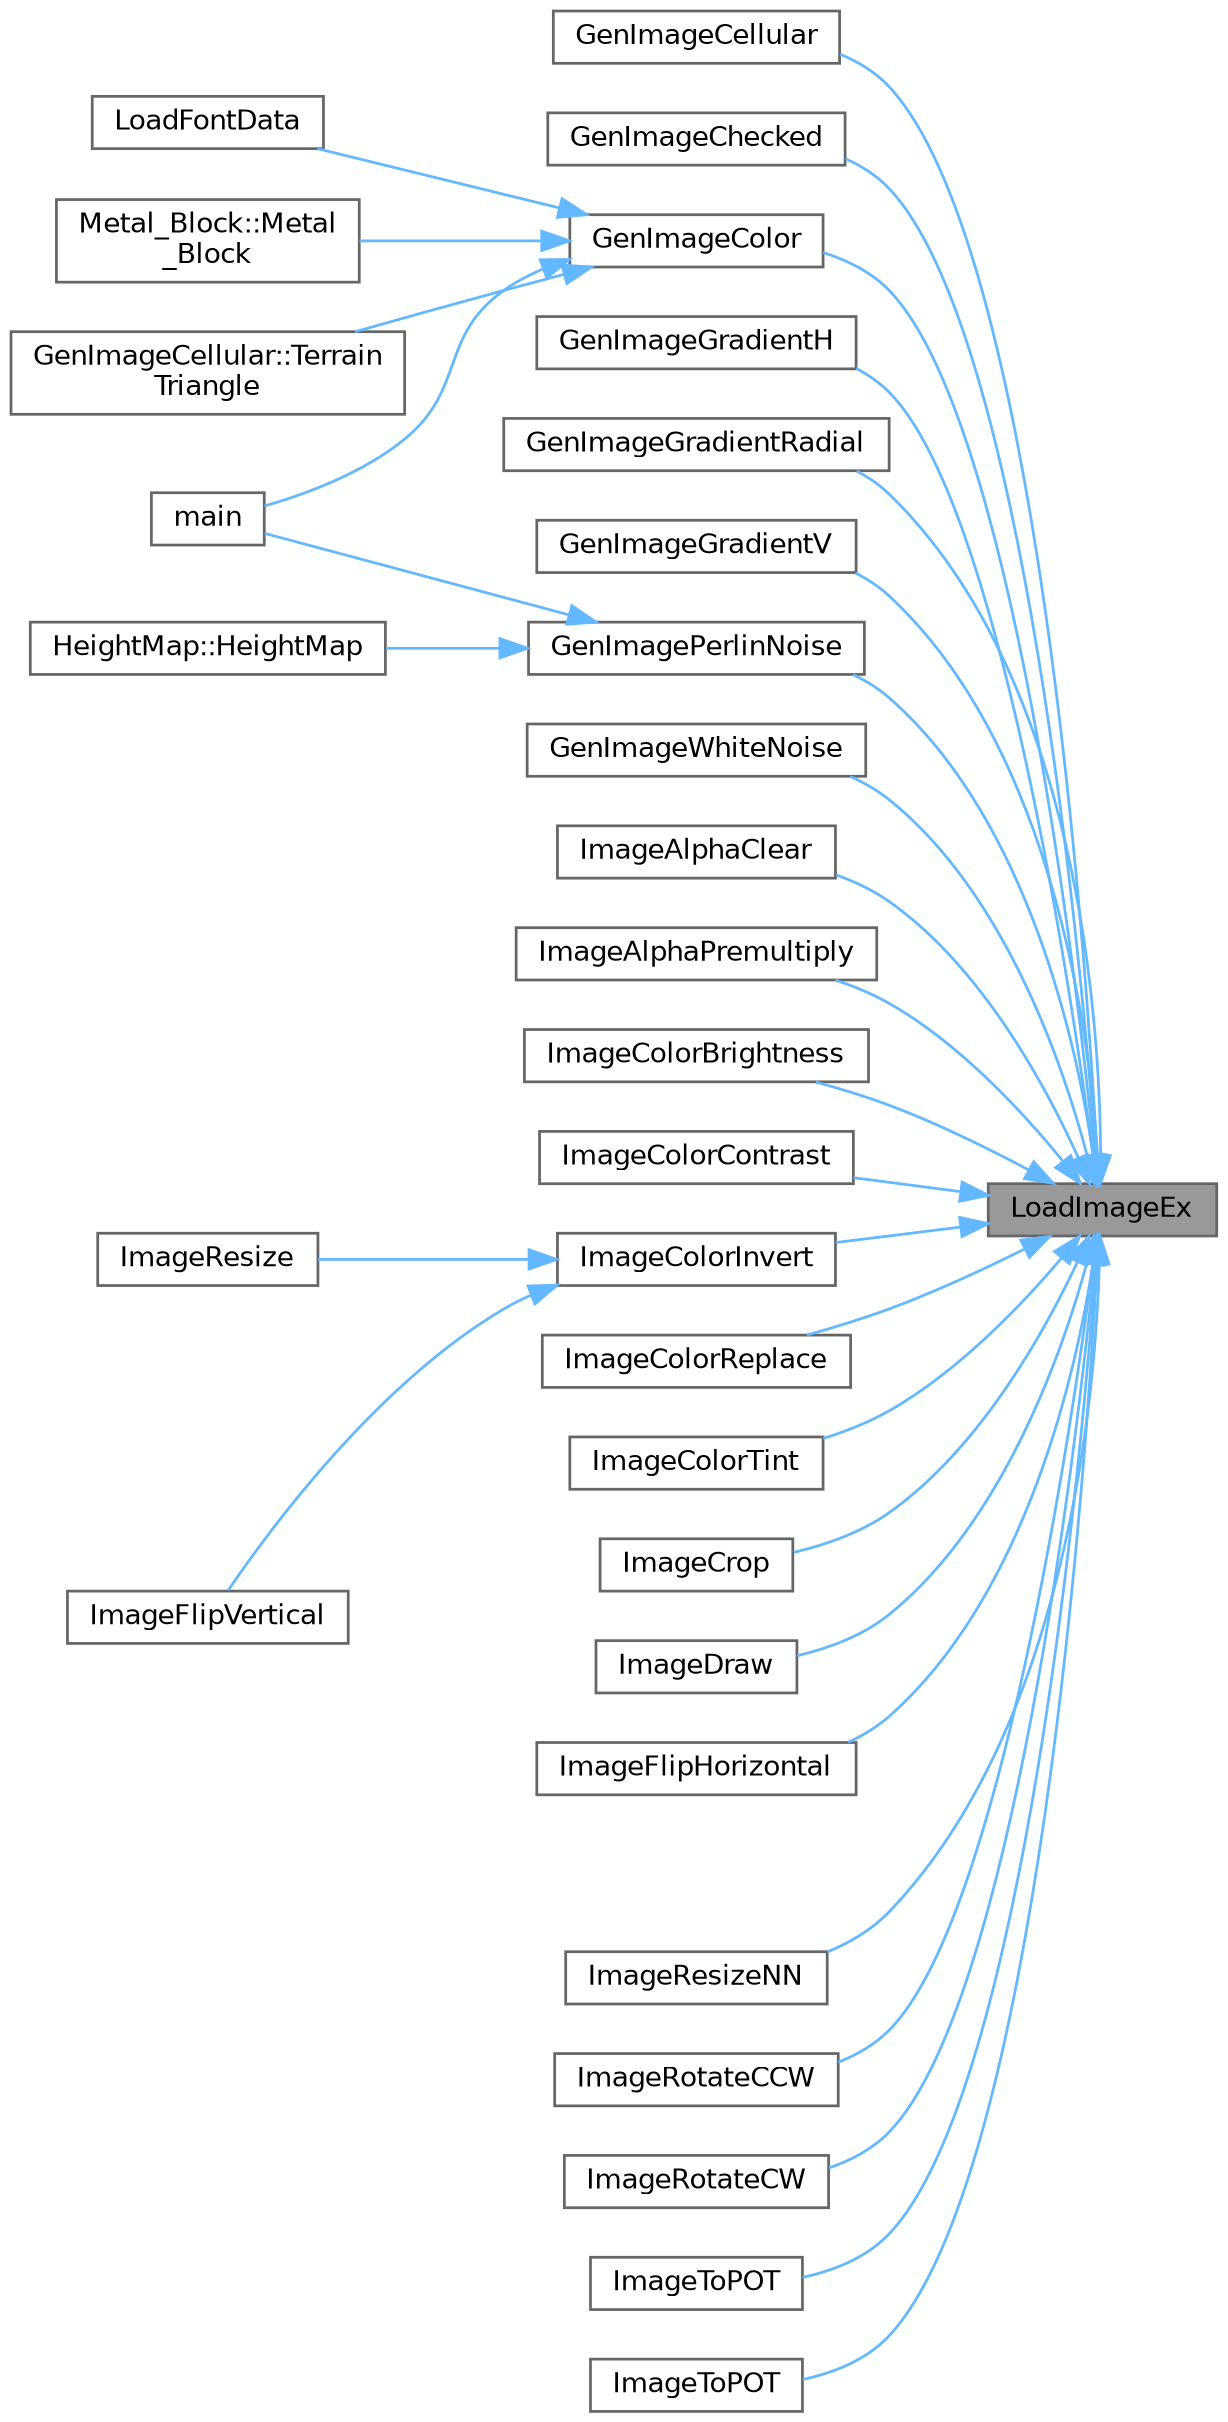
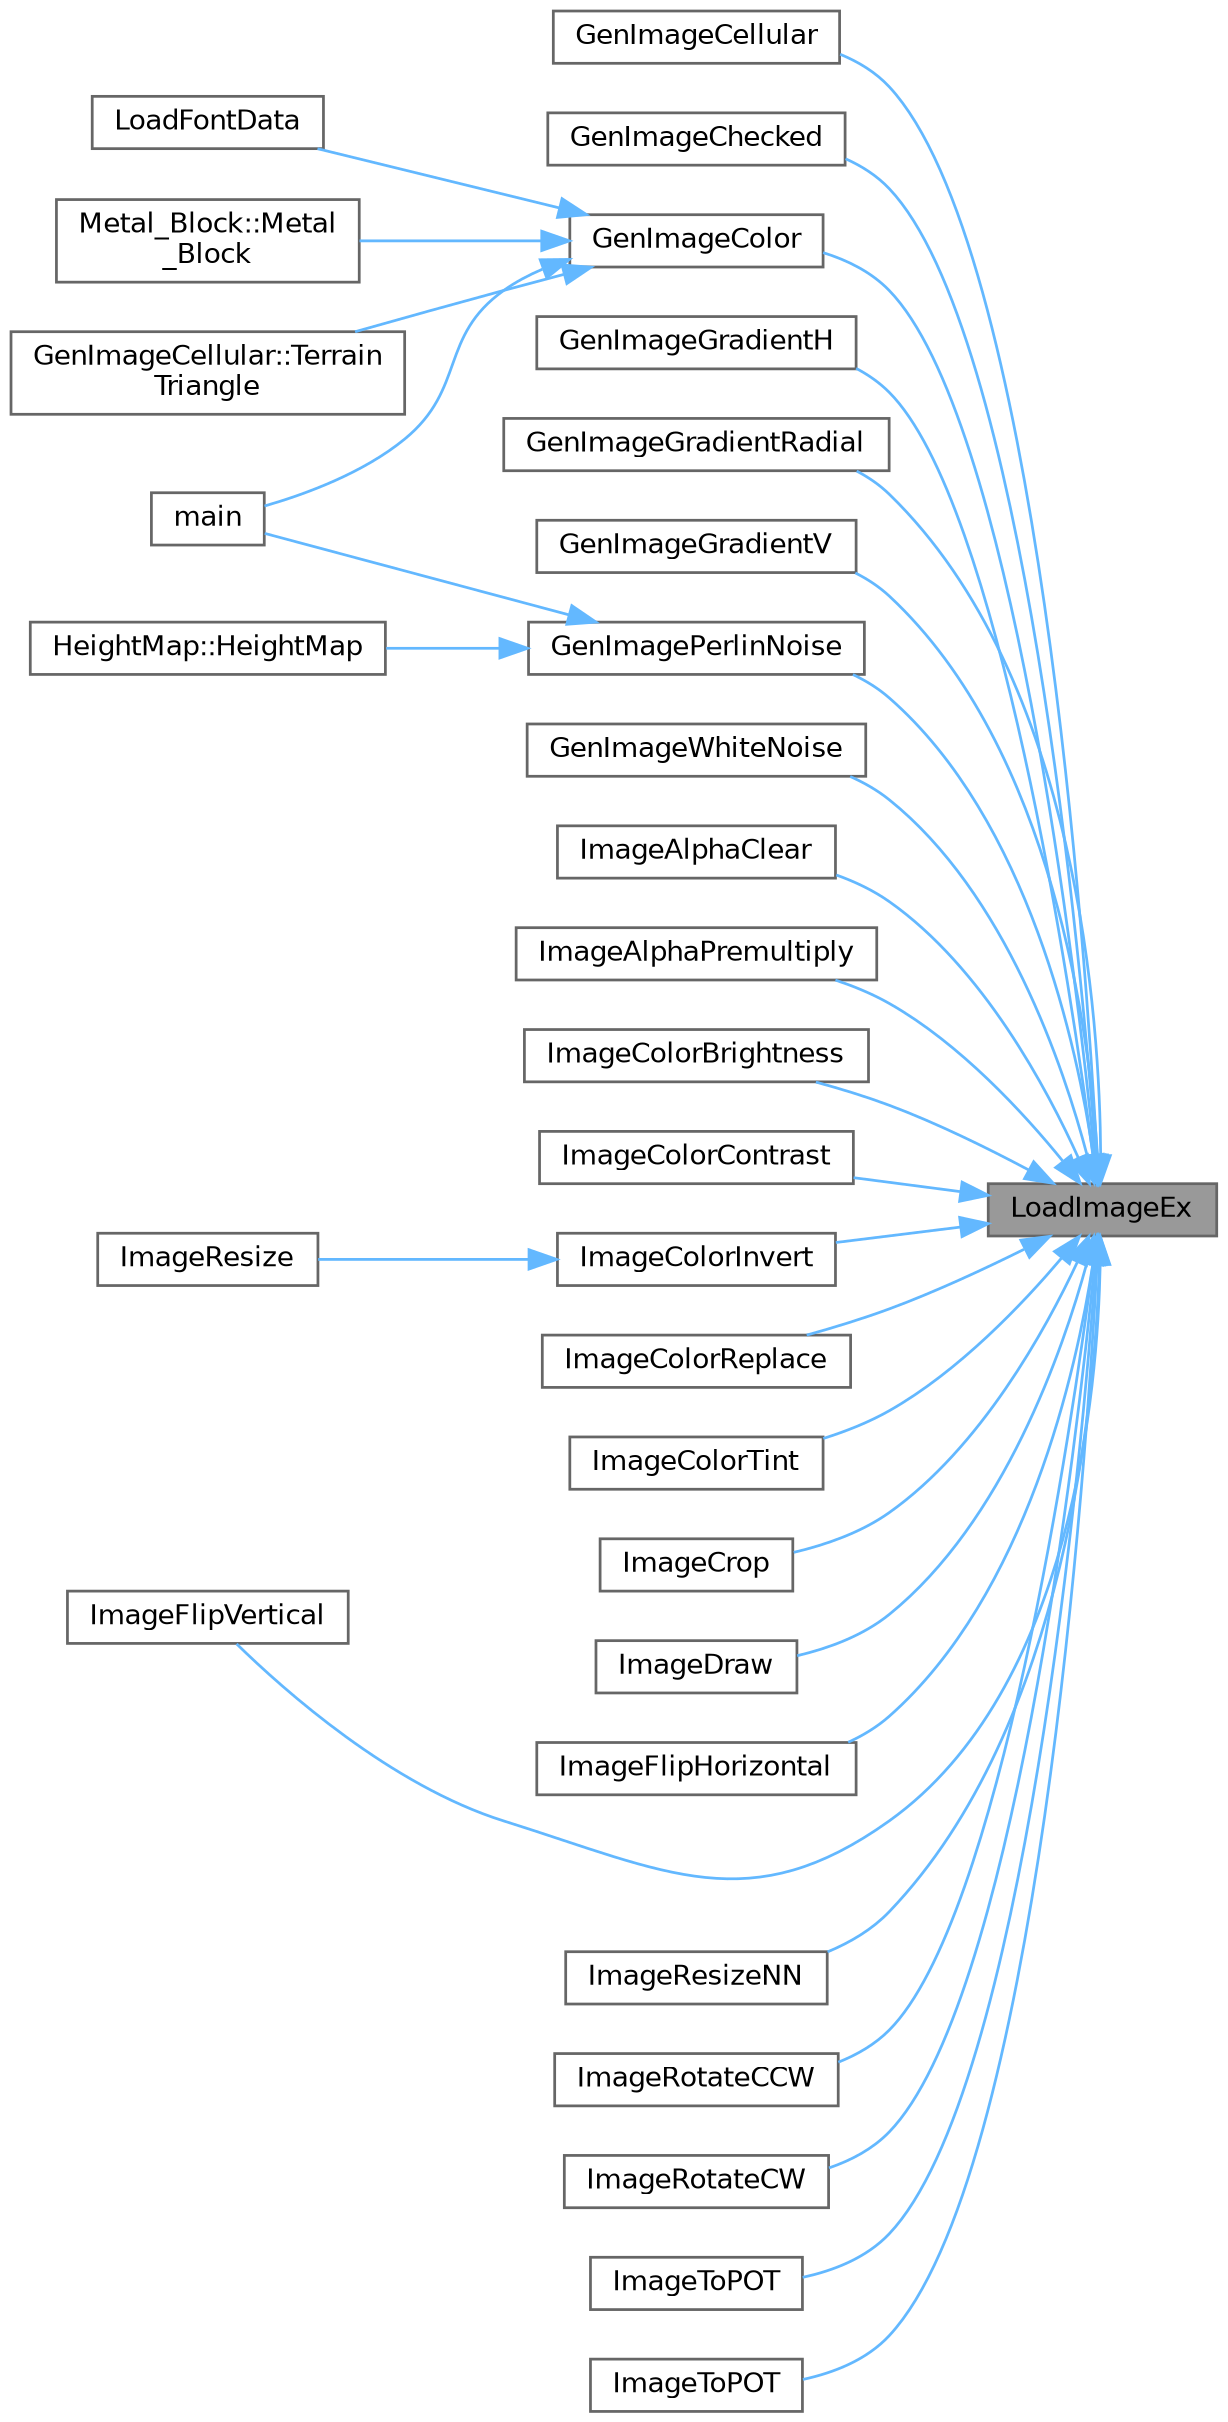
  digraph {
    rankdir=RL
    node [color=grey40 fillcolor=white fontname=Helvetica fontsize=10 shape=box style=filled]
    edge [color=steelblue1 dir=back fontname=Helvetica fontsize=10 labelfontname=Helvetica labelfontsize=10 style=solid]
    n1 [color=gray40 fillcolor=grey60 fontcolor=black height=0.2 label=LoadImageEx width=0.4]
    n2 [height=0.2 label=GenImageCellular width=0.4]
    n3 [height=0.2 label=GenImageChecked width=0.4]
    n4 [height=0.2 label=GenImageColor width=0.4]
    n5 [height=0.2 label=GenImageGradientH width=0.4]
    n6 [height=0.2 label=GenImageGradientRadial width=0.4]
    n7 [height=0.2 label=GenImageGradientV width=0.4]
    n8 [height=0.2 label=GenImagePerlinNoise width=0.4]
    n9 [height=0.2 label=GenImageWhiteNoise width=0.4]
    n10 [height=0.2 label=ImageAlphaClear width=0.4]
    n11 [height=0.2 label=ImageAlphaPremultiply width=0.4]
    n12 [height=0.2 label=ImageColorBrightness width=0.4]
    n13 [height=0.2 label=ImageColorContrast width=0.4]
    n14 [height=0.2 label=ImageColorInvert width=0.4]
    n15 [height=0.2 label=ImageColorReplace width=0.4]
    n16 [height=0.2 label=ImageColorTint width=0.4]
    n17 [height=0.2 label=ImageCrop width=0.4]
    n18 [height=0.2 label=ImageDraw width=0.4]
    n19 [height=0.2 label=ImageFlipHorizontal width=0.4]
    n20 [height=0.2 label=ImageFlipVertical width=0.4]
    n21 [height=0.2 label=ImageResizeNN width=0.4]
    n22 [height=0.2 label=ImageRotateCCW width=0.4]
    n23 [height=0.2 label=ImageRotateCW width=0.4]
    n24 [height=0.2 label=ImageToPOT width=0.4]
    n25 [height=0.2 label=ImageToPOT width=0.4]
    n26 [height=0.2 label=LoadFontData width=0.4]
    n27 [height=0.2 label=main width=0.4]
    n28 [height=0.2 label="Metal_Block::Metal\l_Block" width=0.4]
    n29 [height=0.2 label="GenImageCellular::Terrain\lTriangle" width=0.4]
    n30 [height=0.2 label="HeightMap::HeightMap" width=0.4]
    n31 [height=0.2 label=ImageResize width=0.4]
    n1 -> n2
    n1 -> n3
    n1 -> n4
    n1 -> n5
    n1 -> n6
    n1 -> n7
    n1 -> n8
    n1 -> n9
    n1 -> n10
    n1 -> n11
    n1 -> n12
    n1 -> n13
    n1 -> n14
    n1 -> n15
    n1 -> n16
    n1 -> n17
    n1 -> n18
    n1 -> n19
-   n14 -> n20
+   n1 -> n20
    n1 -> n21
    n1 -> n22
    n1 -> n23
    n1 -> n24
    n1 -> n25
    n4 -> n26
    n4 -> n27
    n4 -> n28
    n4 -> n29
    n8 -> n27
    n8 -> n30
    n14 -> n31
  }
